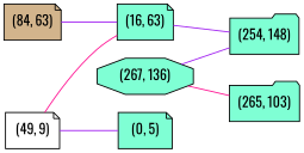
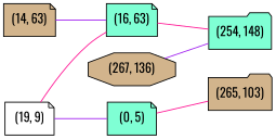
  graph {
    fontname=Oswald
    rankdir=LR
    node [fillcolor=aquamarine fontname=Oswald shape=note style=filled]
    edge [color=purple fontname=Oswald weight=1]
-   "(19, 9)" [fillcolor=white label="(49, 9)"]
+   "(19, 9)" [fillcolor=white]
    "(16, 63)"
    n3 [label="(0, 5)"]
    "(254, 148)" [shape=folder]
-   "(14, 63)" [fillcolor=tan label="(84, 63)"]
-   "(265, 103)" [shape=folder]
-   "(267, 136)" [shape=octagon]
+   "(14, 63)" [fillcolor=tan]
+   "(265, 103)" [fillcolor=tan shape=folder]
+   "(267, 136)" [fillcolor=tan shape=octagon]
    "(19, 9)" -- "(16, 63)" [color=deeppink]
    "(19, 9)" -- n3 [weight=4]
-   "(16, 63)" -- "(254, 148)"
+   "(16, 63)" -- "(254, 148)" [color=deeppink]
    "(14, 63)" -- "(16, 63)"
    "(267, 136)" -- "(254, 148)"
-   "(267, 136)" -- "(265, 103)" [color=deeppink]
+   n3 -- "(265, 103)" [color=deeppink]
  }
